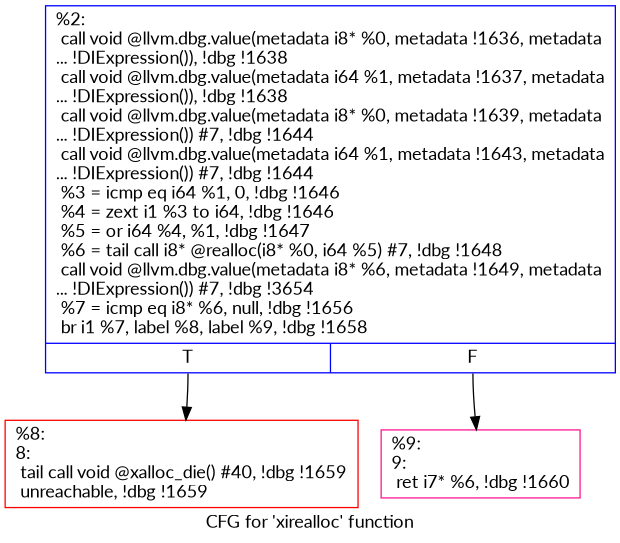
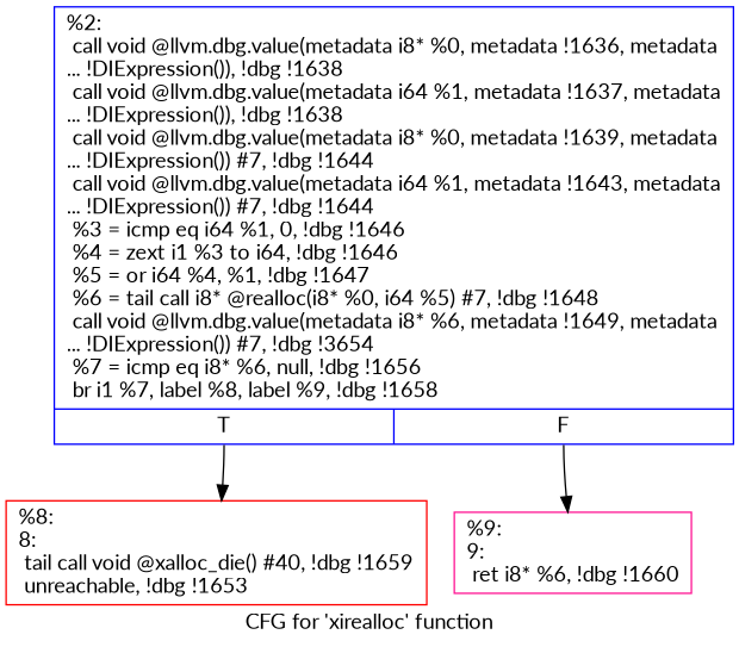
  digraph {
    fontname=Lato
    label="CFG for 'xirealloc' function"
    node [fontname=Lato shape=record]
    edge [fontname=Lato]
    n1 [color=blue label="{%2:\l  call void @llvm.dbg.value(metadata i8* %0, metadata !1636, metadata\l... !DIExpression()), !dbg !1638\l  call void @llvm.dbg.value(metadata i64 %1, metadata !1637, metadata\l... !DIExpression()), !dbg !1638\l  call void @llvm.dbg.value(metadata i8* %0, metadata !1639, metadata\l... !DIExpression()) #7, !dbg !1644\l  call void @llvm.dbg.value(metadata i64 %1, metadata !1643, metadata\l... !DIExpression()) #7, !dbg !1644\l  %3 = icmp eq i64 %1, 0, !dbg !1646\l  %4 = zext i1 %3 to i64, !dbg !1646\l  %5 = or i64 %4, %1, !dbg !1647\l  %6 = tail call i8* @realloc(i8* %0, i64 %5) #7, !dbg !1648\l  call void @llvm.dbg.value(metadata i8* %6, metadata !1649, metadata\l... !DIExpression()) #7, !dbg !3654\l  %7 = icmp eq i8* %6, null, !dbg !1656\l  br i1 %7, label %8, label %9, !dbg !1658\l|{<s0>T|<s1>F}}"]
-   n2 [color=red label="{%8:\l8:                                                \l  tail call void @xalloc_die() #40, !dbg !1659\l  unreachable, !dbg !1659\l}"]
-   n3 [color=deeppink label="{%9:\l9:                                                \l  ret i7* %6, !dbg !1660\l}"]
+   n2 [color=red label="{%8:\l8:                                                \l  tail call void @xalloc_die() #40, !dbg !1659\l  unreachable, !dbg !1653\l}"]
+   n3 [color=deeppink label="{%9:\l9:                                                \l  ret i8* %6, !dbg !1660\l}"]
    n1 -> n2 [tailport=s0]
    n1 -> n3 [tailport=s1]
  }
